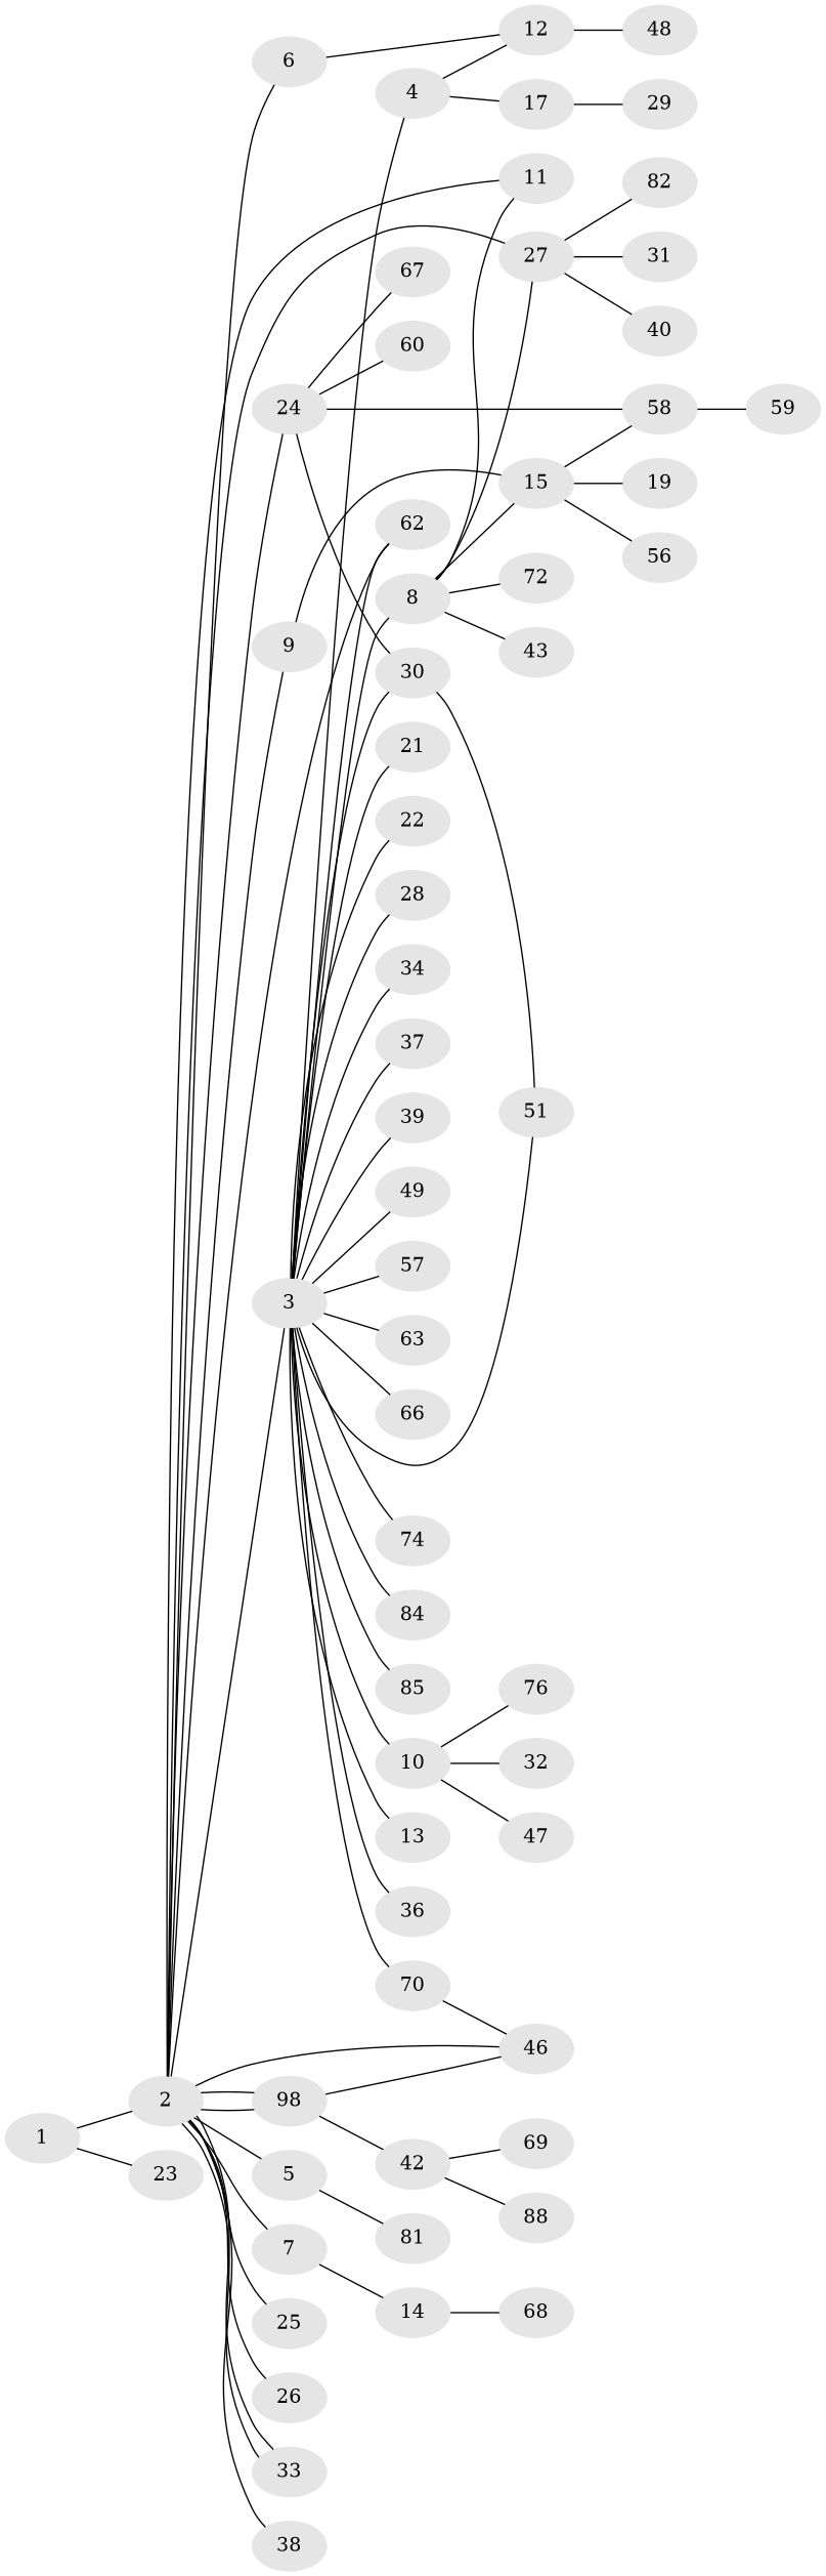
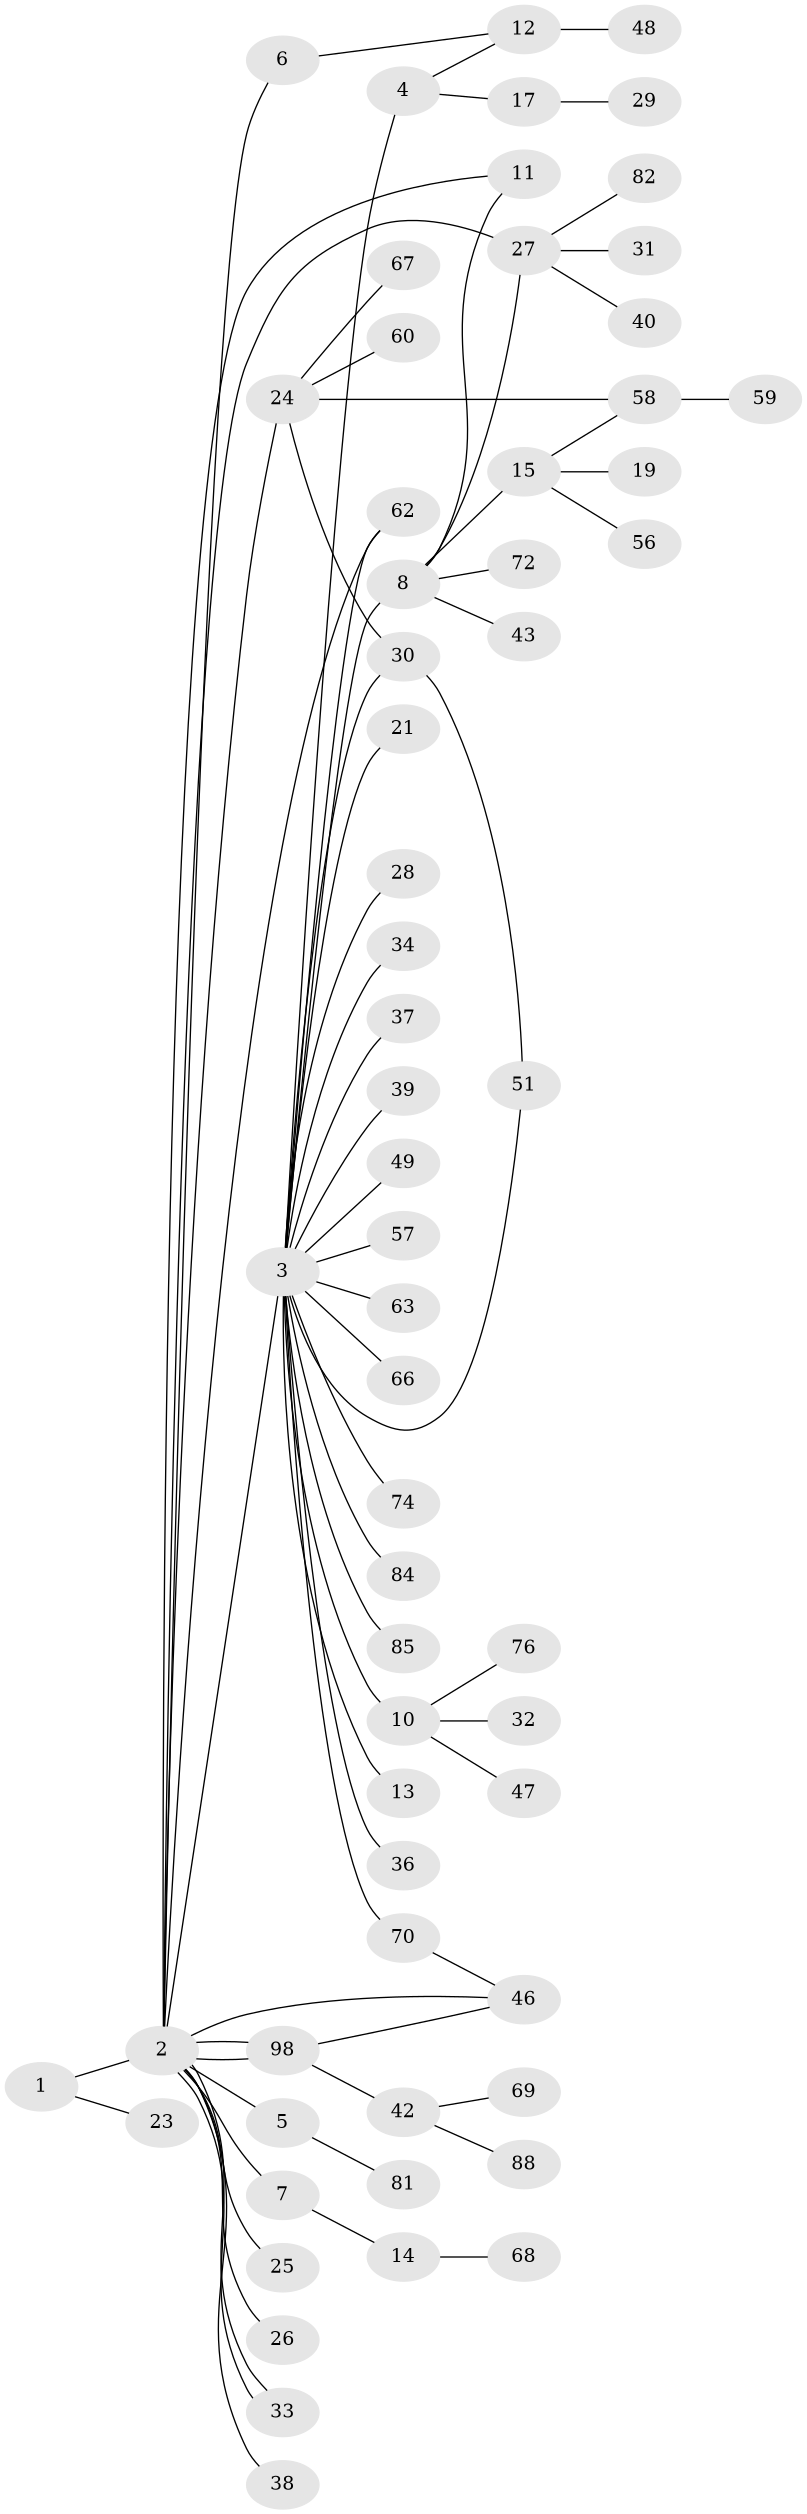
  graph {
    fontname="DejaVu Serif"
    rankdir=LR
    node [color=gray90 fontname="DejaVu Serif" style=filled]
    edge [fontname="DejaVu Serif"]
    1 [super="+86"]
    2 [super="+52"]
    23
    3 [super="+20"]
    5 [super="+75"]
    6
    7
-   9
    11
    n10 [label=98 super="+87"]
    24 [super="+78"]
    25
    26
    27 [super="+35"]
    33
    38 [super="+83"]
    46
    62
    4 [super="+36"]
    8 [super="+53"]
    10 [super="+54"]
    13
    n23 [label=36 super="+45"]
    21
-   22
    28
    30 [super="+44"]
    34
    37
    39
    49
    51
    57
    63
    66
    70
    74
    84
    85
    81
    12 [super="+73"]
    14 [super="+50"]
    15 [super="+55"]
    42 [super="+80"]
    58 [super="+79"]
    60
    67
    31 [super="+77"]
    40
    82
    17 [super="+41"]
    43
    72
    32 [super="+71"]
    47 [super="+61"]
    76
    48 [super="+65"]
    29
    68
    19
    56
    59 [super="+64"]
    69
    88
    1 -- 2
    1 -- 23
    2 -- 3
    2 -- 5
    2 -- 6
    2 -- 7
-   2 -- 9
    2 -- 11
    2 -- n10
    2 -- n10
    2 -- 24
    2 -- 25
    2 -- 26
    2 -- 27
    2 -- 33
    2 -- 33
    2 -- 38
    2 -- 46
    2 -- 62
    3 -- 62
    3 -- 4
    3 -- 8
    3 -- 10
    3 -- 13
    3 -- n23 [weight=2]
    3 -- 21
-   3 -- 22
    3 -- 28
    3 -- 30
    3 -- 34
    3 -- 37
    3 -- 39
    3 -- 49
    3 -- 51
    3 -- 57
    3 -- 63
    3 -- 66
    3 -- 70
    3 -- 74
    3 -- 84
    3 -- 85
    5 -- 81
    6 -- 12
    7 -- 14
-   9 -- 15
    n10 -- 46
    n10 -- 42
    24 -- 30
    24 -- 58
    24 -- 60
    24 -- 67
    27 -- 31
    27 -- 40
    27 -- 82
    4 -- 12
    4 -- 17
    8 -- 11
    8 -- 27
    8 -- 15
    8 -- 43
    8 -- 72
    10 -- 32
    10 -- 47
    10 -- 76
    30 -- 51
    70 -- 46
    12 -- 48
    14 -- 68
    15 -- 58
    15 -- 19
    15 -- 56
    42 -- 69
    42 -- 88
    58 -- 59
    17 -- 29
  }
